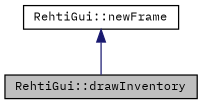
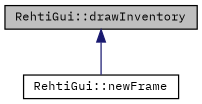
  digraph {
    rankdir=TB
    fontname="IBM Plex Mono"
    node [color=black fontname="IBM Plex Mono" fontsize=10 shape=record style=filled]
    n1 [fillcolor=grey75 fontcolor=black height=0.2 label="RehtiGui::drawInventory" width=0.4]
    n2 [fillcolor=white height=0.2 label="RehtiGui::newFrame" width=0.4]
-   n2 -> n1 [color=midnightblue dir=back fontname="IBM Plex Mono" fontsize=10 labelfontname=Helvetica labelfontsize=10 style=solid]
+   n1 -> n2 [color=midnightblue dir=back fontname="IBM Plex Mono" fontsize=10 labelfontname=Helvetica labelfontsize=10 style=solid]
  }
